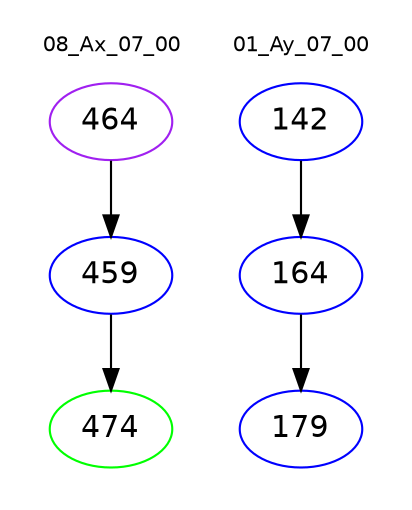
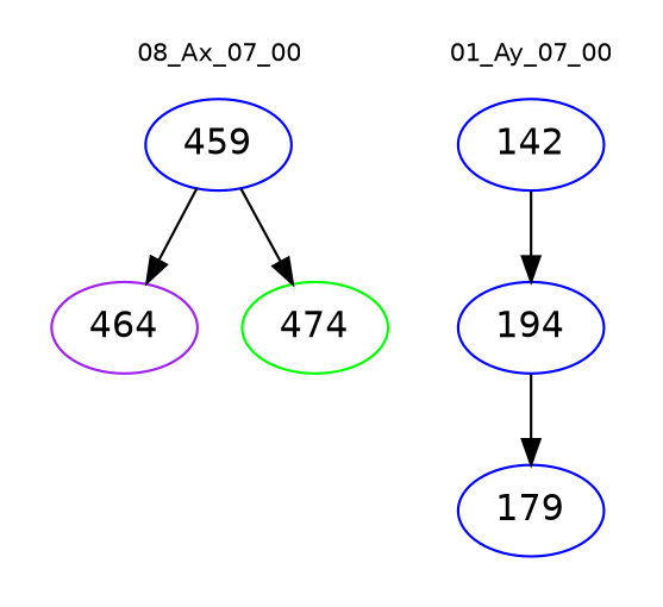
  digraph {
    fontname="DejaVu Sans"
    node [color=blue fontname="DejaVu Sans"]
    edge [color=black fontname="DejaVu Sans"]
    n1 [color=purple label=464]
    n2 [label=459]
    n3 [color=green label=474]
    n4 [label=142]
-   n5 [label=164]
+   n5 [label=194]
    n6 [label=179]
    subgraph cluster_1 {
      color=white
      fontsize=10
      label="08_Ax_07_00"
      n1
      n2
      n3
    }
    subgraph cluster_2 {
      color=white
      fontsize=10
      label="01_Ay_07_00"
      n4
      n5
      n6
    }
-   n1 -> n2
+   n2 -> n1
    n2 -> n3
    n4 -> n5
    n5 -> n6
  }
